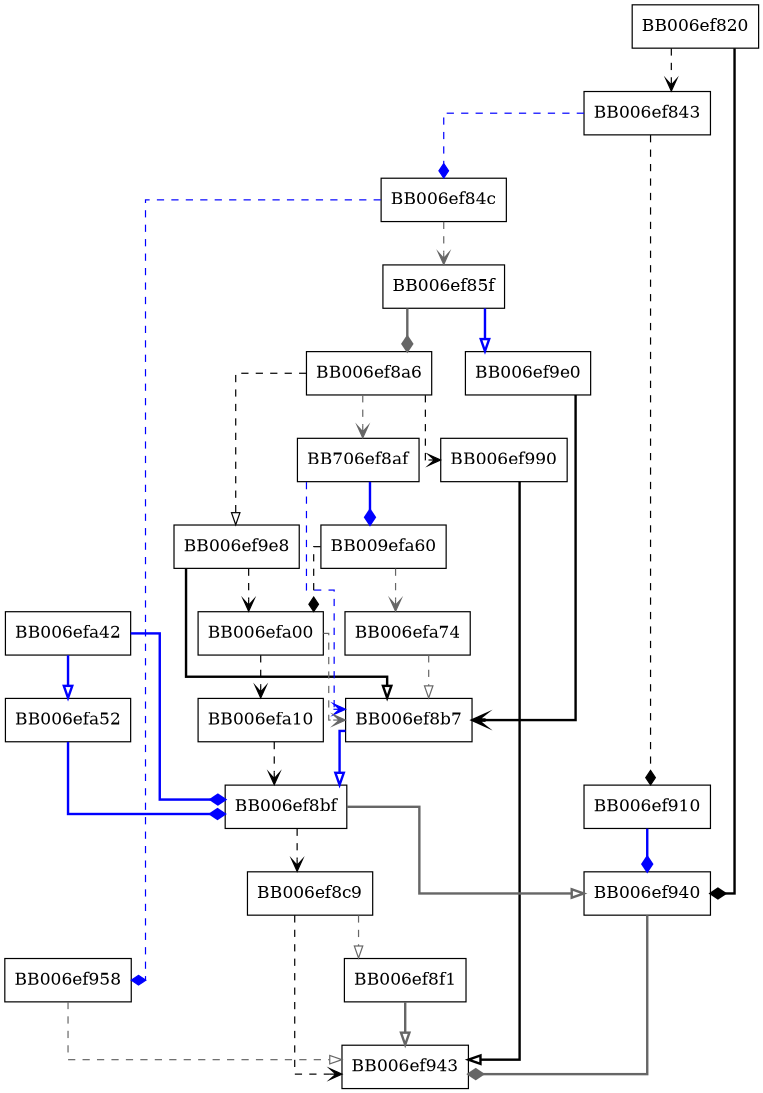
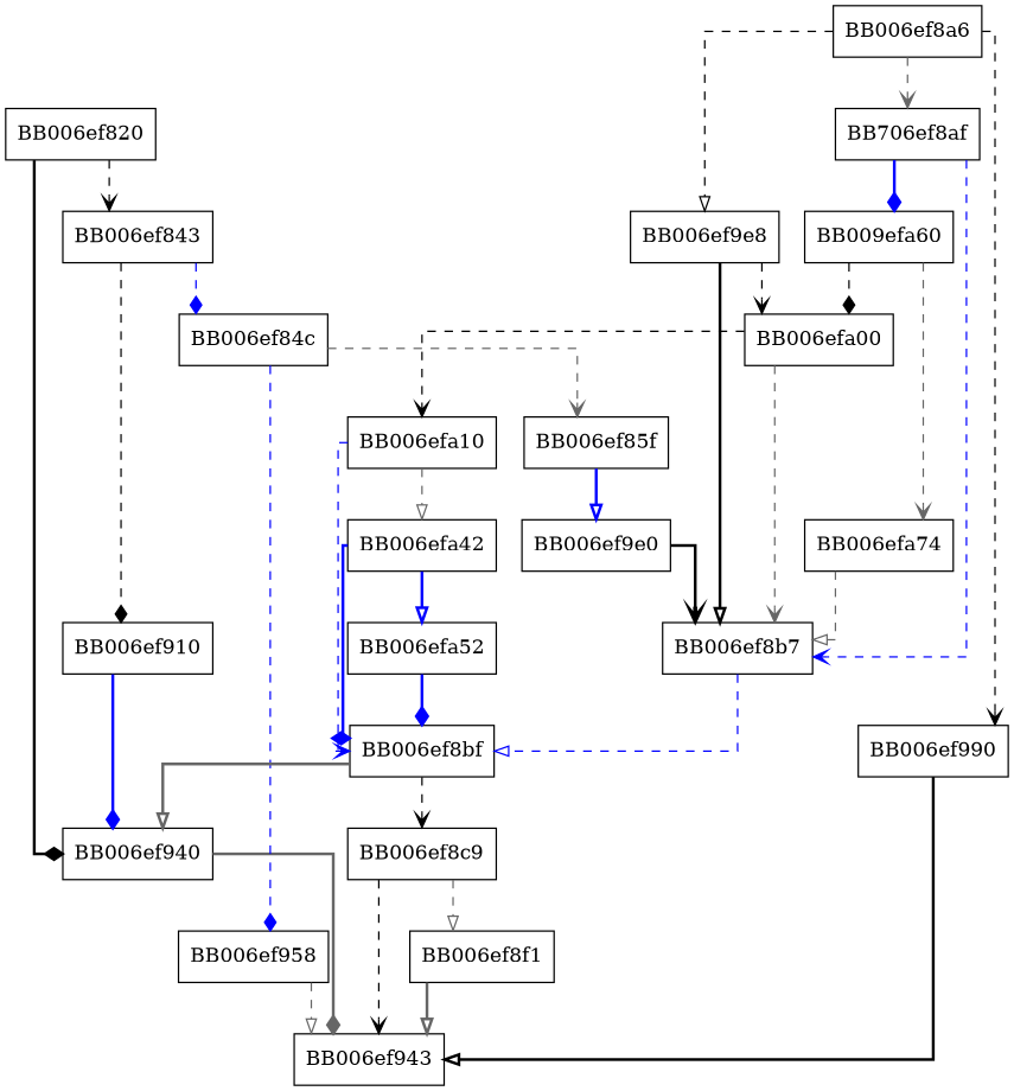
  digraph {
    splines=ortho
    node [shape=box]
    edge [arrowhead=vee color=black style=dashed]
    BB006ef820
    BB006ef940
    BB006ef843
    BB006ef943
    BB006ef910
    BB006ef84c
    BB006ef958
    BB006ef85f
    BB006ef9e0
    BB006ef8a6
    BB006ef8b7
    BB006ef9e8
    BB006ef990
    n14 [label=BB706ef8af]
    BB006ef8bf
    BB006efa00
    n17 [label=BB009efa60]
    BB006efa74
    BB006efa10
    BB006ef8c9
    BB006ef8f1
    BB006efa42
    BB006efa52
    BB006ef820 -> BB006ef940 [arrowhead=diamond style=bold]
    BB006ef820 -> BB006ef843
    BB006ef940 -> BB006ef943 [arrowhead=diamond color=gray40 style=bold]
    BB006ef843 -> BB006ef910 [arrowhead=diamond]
    BB006ef843 -> BB006ef84c [arrowhead=diamond color=blue]
    BB006ef910 -> BB006ef940 [arrowhead=diamond color=blue style=bold]
    BB006ef84c -> BB006ef958 [arrowhead=diamond color=blue]
    BB006ef84c -> BB006ef85f [color=gray40]
    BB006ef958 -> BB006ef943 [arrowhead=onormal color=gray40]
    BB006ef85f -> BB006ef9e0 [arrowhead=onormal color=blue style=bold]
-   BB006ef85f -> BB006ef8a6 [arrowhead=diamond color=gray40 style=bold]
    BB006ef9e0 -> BB006ef8b7 [style=bold]
    BB006ef8a6 -> BB006ef9e8 [arrowhead=onormal]
    BB006ef8a6 -> BB006ef990
    BB006ef8a6 -> n14 [color=gray40]
-   BB006ef8b7 -> BB006ef8bf [arrowhead=onormal color=blue style=bold]
+   BB006ef8b7 -> BB006ef8bf [arrowhead=onormal color=blue]
    BB006ef9e8 -> BB006ef8b7 [arrowhead=onormal style=bold]
    BB006ef9e8 -> BB006efa00
    BB006ef990 -> BB006ef943 [arrowhead=onormal style=bold]
    n14 -> BB006ef8b7 [color=blue]
    n14 -> n17 [arrowhead=diamond color=blue style=bold]
    BB006ef8bf -> BB006ef940 [arrowhead=onormal color=gray40 style=bold]
    BB006ef8bf -> BB006ef8c9
    BB006efa00 -> BB006ef8b7 [color=gray40]
    BB006efa00 -> BB006efa10
    n17 -> BB006efa00 [arrowhead=diamond]
    n17 -> BB006efa74 [color=gray40]
    BB006efa74 -> BB006ef8b7 [arrowhead=onormal color=gray40]
-   BB006efa10 -> BB006ef8bf
+   BB006efa10 -> BB006ef8bf [color=blue]
+   BB006efa10 -> BB006efa42 [arrowhead=onormal color=gray40]
    BB006ef8c9 -> BB006ef943
    BB006ef8c9 -> BB006ef8f1 [arrowhead=onormal color=gray40]
    BB006ef8f1 -> BB006ef943 [arrowhead=onormal color=gray40 style=bold]
    BB006efa42 -> BB006ef8bf [arrowhead=diamond color=blue style=bold]
    BB006efa42 -> BB006efa52 [arrowhead=onormal color=blue style=bold]
    BB006efa52 -> BB006ef8bf [arrowhead=diamond color=blue style=bold]
  }
